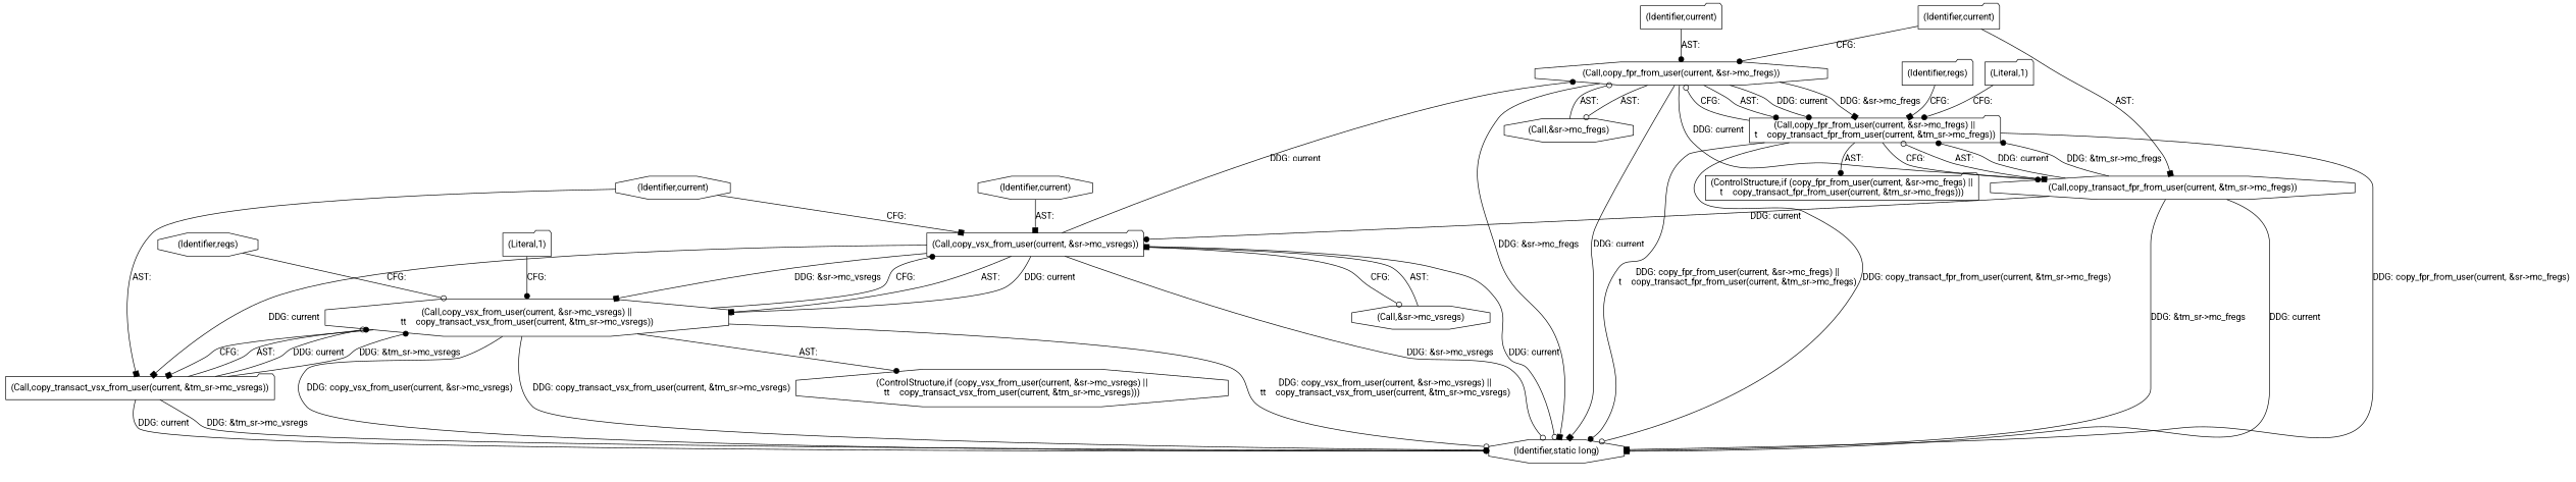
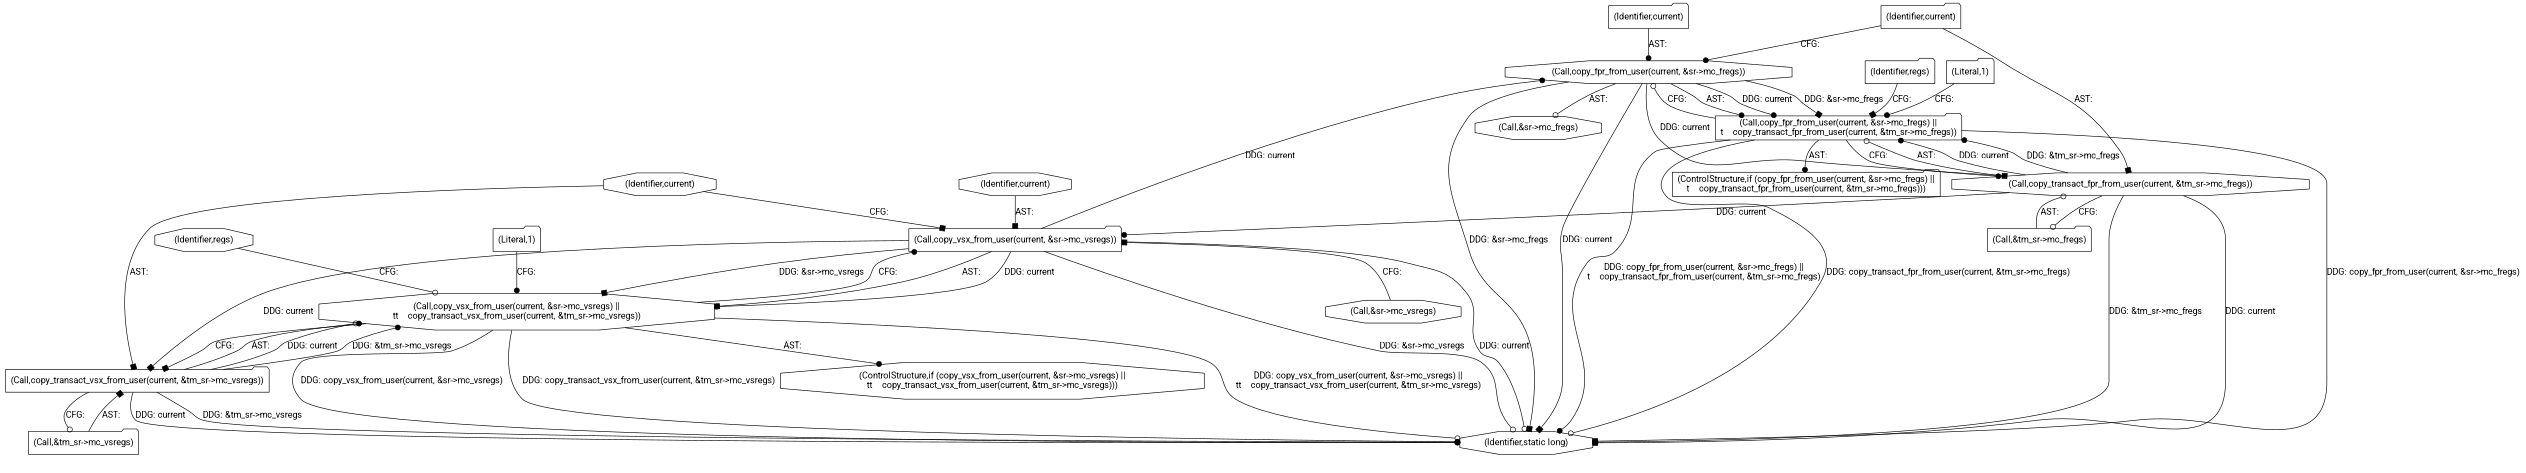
  digraph {
    fontname=Roboto
    node [fontname=Roboto shape=folder]
    edge [arrowhead=dot fontname=Roboto]
    n1 [label="(Call,copy_fpr_from_user(current, &sr->mc_fregs))" shape=octagon]
    n2 [label="(Call,copy_fpr_from_user(current, &sr->mc_fregs) ||\n\t    copy_transact_fpr_from_user(current, &tm_sr->mc_fregs))"]
    n3 [label="(Call,copy_transact_fpr_from_user(current, &tm_sr->mc_fregs))" shape=octagon]
    n4 [label="(Call,&sr->mc_fregs)" shape=octagon]
    n5 [label="(Identifier,static long)" shape=octagon]
    n6 [label="(ControlStructure,if (copy_fpr_from_user(current, &sr->mc_fregs) ||\n\t    copy_transact_fpr_from_user(current, &tm_sr->mc_fregs)))"]
    n7 [label="(Call,copy_vsx_from_user(current, &sr->mc_vsregs))"]
+   n8 [label="(Call,&tm_sr->mc_fregs)"]
    n9 [label="(Call,copy_vsx_from_user(current, &sr->mc_vsregs) ||\n\t\t    copy_transact_vsx_from_user(current, &tm_sr->mc_vsregs))" shape=octagon]
    n10 [label="(Call,copy_transact_vsx_from_user(current, &tm_sr->mc_vsregs))"]
    n11 [label="(Call,&sr->mc_vsregs)" shape=octagon]
    n12 [label="(ControlStructure,if (copy_vsx_from_user(current, &sr->mc_vsregs) ||\n\t\t    copy_transact_vsx_from_user(current, &tm_sr->mc_vsregs)))" shape=octagon]
+   n13 [label="(Call,&tm_sr->mc_vsregs)"]
    n14 [label="(Identifier,current)"]
    n15 [label="(Identifier,regs)"]
    n16 [label="(Identifier,current)"]
    n17 [label="(Identifier,current)" shape=octagon]
    n18 [label="(Identifier,regs)" shape=octagon]
    n19 [label="(Literal,1)"]
    n20 [label="(Identifier,current)" shape=octagon]
    n21 [label="(Literal,1)"]
    n1 -> n2 [label="AST: "]
    n1 -> n2 [label="DDG: current"]
    n1 -> n2 [arrowhead=box label="DDG: &sr->mc_fregs"]
    n1 -> n3 [arrowhead=box label="DDG: current"]
    n1 -> n4 [arrowhead=odot label="AST: "]
    n1 -> n5 [arrowhead=box label="DDG: &sr->mc_fregs"]
    n1 -> n5 [arrowhead=box label="DDG: current"]
    n2 -> n1 [arrowhead=odot label="CFG: "]
    n2 -> n3 [label="CFG: "]
    n2 -> n5 [arrowhead=box label="DDG: copy_fpr_from_user(current, &sr->mc_fregs)"]
    n2 -> n5 [label="DDG: copy_fpr_from_user(current, &sr->mc_fregs) ||\n\t    copy_transact_fpr_from_user(current, &tm_sr->mc_fregs)"]
    n2 -> n5 [arrowhead=odot label="DDG: copy_transact_fpr_from_user(current, &tm_sr->mc_fregs)"]
    n2 -> n6 [label="AST: "]
    n3 -> n2 [arrowhead=odot label="AST: "]
    n3 -> n2 [label="DDG: current"]
    n3 -> n2 [label="DDG: &tm_sr->mc_fregs"]
    n3 -> n5 [label="DDG: &tm_sr->mc_fregs"]
    n3 -> n5 [arrowhead=box label="DDG: current"]
    n3 -> n7 [label="DDG: current"]
-   n4 -> n1 [arrowhead=odot label="AST: "]
+   n3 -> n8 [arrowhead=odot label="CFG: "]
    n7 -> n1 [label="DDG: current"]
    n7 -> n5 [arrowhead=odot label="DDG: &sr->mc_vsregs"]
    n7 -> n5 [arrowhead=odot label="DDG: current"]
    n7 -> n9 [arrowhead=box label="AST: "]
    n7 -> n9 [arrowhead=odot label="DDG: current"]
    n7 -> n9 [arrowhead=box label="DDG: &sr->mc_vsregs"]
    n7 -> n10 [arrowhead=box label="DDG: current"]
-   n7 -> n11 [arrowhead=odot label="CFG: "]
+   n8 -> n3 [arrowhead=odot label="AST: "]
    n9 -> n5 [label="DDG: copy_vsx_from_user(current, &sr->mc_vsregs)"]
    n9 -> n5 [label="DDG: copy_transact_vsx_from_user(current, &tm_sr->mc_vsregs)"]
    n9 -> n5 [arrowhead=odot label="DDG: copy_vsx_from_user(current, &sr->mc_vsregs) ||\n\t\t    copy_transact_vsx_from_user(current, &tm_sr->mc_vsregs)"]
    n9 -> n7 [label="CFG: "]
    n9 -> n10 [arrowhead=box label="CFG: "]
    n9 -> n12 [label="AST: "]
    n10 -> n5 [arrowhead=odot label="DDG: &tm_sr->mc_vsregs"]
    n10 -> n5 [arrowhead=odot label="DDG: current"]
    n10 -> n9 [label="AST: "]
    n10 -> n9 [arrowhead=odot label="DDG: current"]
    n10 -> n9 [label="DDG: &tm_sr->mc_vsregs"]
-   n11 -> n7 [arrowhead=box label="AST: "]
+   n10 -> n13 [arrowhead=odot label="CFG: "]
+   n11 -> n7 [arrowhead=box label="CFG: "]
+   n13 -> n10 [arrowhead=box label="AST: "]
    n14 -> n1 [label="AST: "]
    n15 -> n2 [arrowhead=box label="CFG: "]
    n16 -> n1 [label="CFG: "]
    n16 -> n3 [arrowhead=box label="AST: "]
    n17 -> n7 [arrowhead=box label="CFG: "]
    n17 -> n10 [arrowhead=box label="AST: "]
    n18 -> n9 [arrowhead=odot label="CFG: "]
    n19 -> n9 [label="CFG: "]
    n20 -> n7 [arrowhead=box label="AST: "]
    n21 -> n2 [label="CFG: "]
  }
